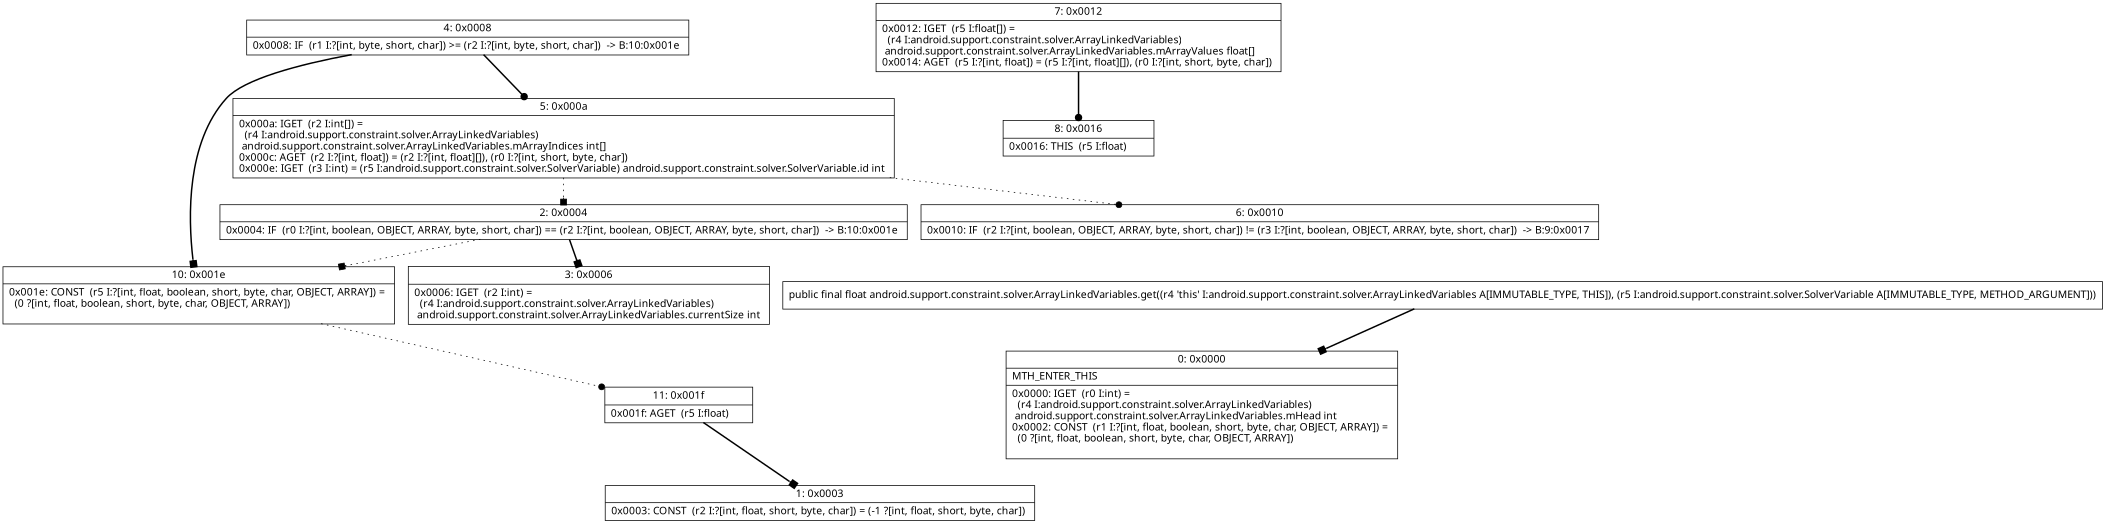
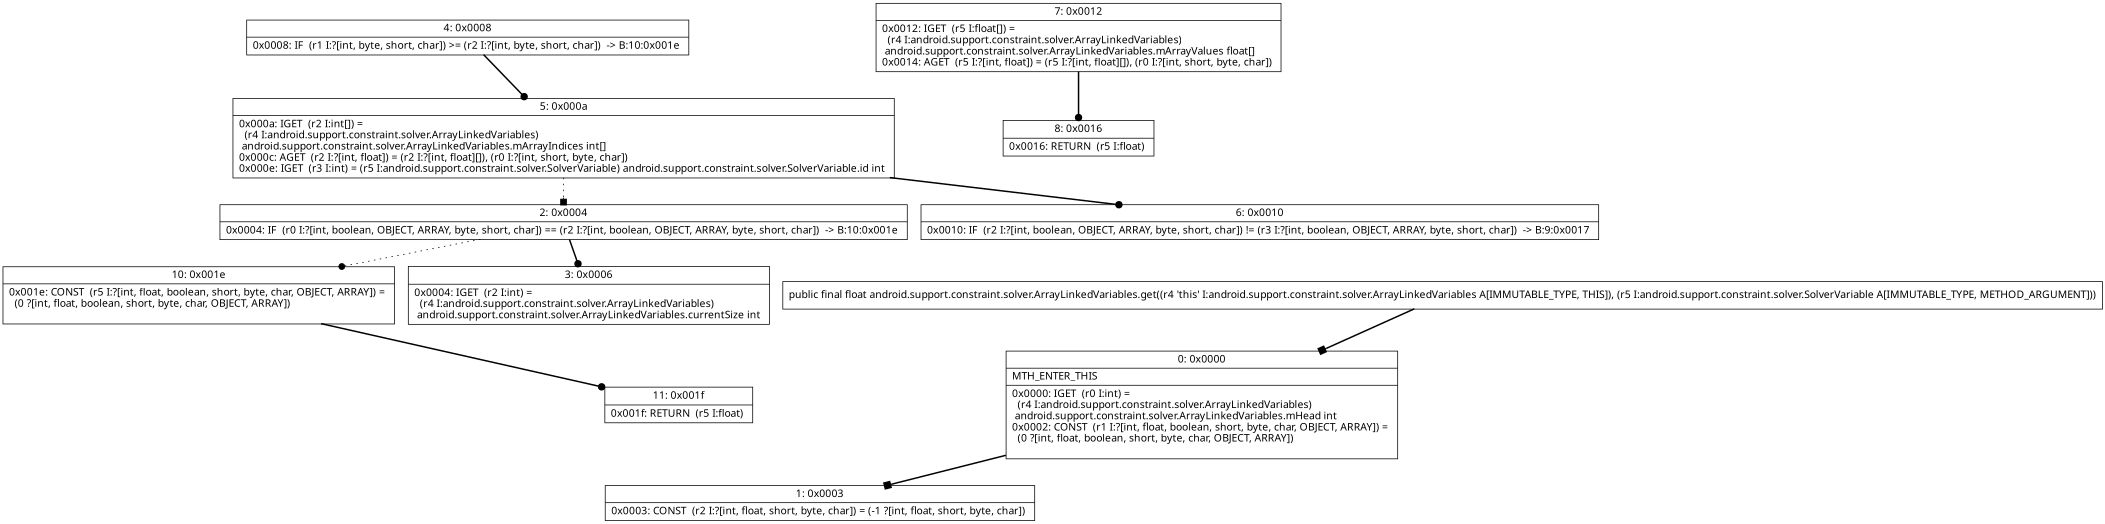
  digraph {
    fontname="Noto Sans"
    node [fontname="Noto Sans" shape=record]
    edge [arrowhead=dot fontname="Noto Sans" style=bold]
    n1 [label="{0\:\ 0x0000|MTH_ENTER_THIS\l|0x0000: IGET  (r0 I:int) = \l  (r4 I:android.support.constraint.solver.ArrayLinkedVariables)\l android.support.constraint.solver.ArrayLinkedVariables.mHead int \l0x0002: CONST  (r1 I:?[int, float, boolean, short, byte, char, OBJECT, ARRAY]) = \l  (0 ?[int, float, boolean, short, byte, char, OBJECT, ARRAY])\l \l}"]
    n2 [label="{1\:\ 0x0003|0x0003: CONST  (r2 I:?[int, float, short, byte, char]) = (\-1 ?[int, float, short, byte, char]) \l}"]
    n3 [label="{2\:\ 0x0004|0x0004: IF  (r0 I:?[int, boolean, OBJECT, ARRAY, byte, short, char]) == (r2 I:?[int, boolean, OBJECT, ARRAY, byte, short, char])  \-\> B:10:0x001e \l}"]
-   n4 [label="{3\:\ 0x0006|0x0006: IGET  (r2 I:int) = \l  (r4 I:android.support.constraint.solver.ArrayLinkedVariables)\l android.support.constraint.solver.ArrayLinkedVariables.currentSize int \l}"]
+   n4 [label="{3\:\ 0x0006|0x0004: IGET  (r2 I:int) = \l  (r4 I:android.support.constraint.solver.ArrayLinkedVariables)\l android.support.constraint.solver.ArrayLinkedVariables.currentSize int \l}"]
    n5 [label="{10\:\ 0x001e|0x001e: CONST  (r5 I:?[int, float, boolean, short, byte, char, OBJECT, ARRAY]) = \l  (0 ?[int, float, boolean, short, byte, char, OBJECT, ARRAY])\l \l}"]
-   n6 [label="{11\:\ 0x001f|0x001f: AGET  (r5 I:float) \l}"]
+   n6 [label="{11\:\ 0x001f|0x001f: RETURN  (r5 I:float) \l}"]
    n7 [label="{4\:\ 0x0008|0x0008: IF  (r1 I:?[int, byte, short, char]) \>= (r2 I:?[int, byte, short, char])  \-\> B:10:0x001e \l}"]
    n8 [label="{5\:\ 0x000a|0x000a: IGET  (r2 I:int[]) = \l  (r4 I:android.support.constraint.solver.ArrayLinkedVariables)\l android.support.constraint.solver.ArrayLinkedVariables.mArrayIndices int[] \l0x000c: AGET  (r2 I:?[int, float]) = (r2 I:?[int, float][]), (r0 I:?[int, short, byte, char]) \l0x000e: IGET  (r3 I:int) = (r5 I:android.support.constraint.solver.SolverVariable) android.support.constraint.solver.SolverVariable.id int \l}"]
    n9 [label="{6\:\ 0x0010|0x0010: IF  (r2 I:?[int, boolean, OBJECT, ARRAY, byte, short, char]) != (r3 I:?[int, boolean, OBJECT, ARRAY, byte, short, char])  \-\> B:9:0x0017 \l}"]
    n10 [label="{7\:\ 0x0012|0x0012: IGET  (r5 I:float[]) = \l  (r4 I:android.support.constraint.solver.ArrayLinkedVariables)\l android.support.constraint.solver.ArrayLinkedVariables.mArrayValues float[] \l0x0014: AGET  (r5 I:?[int, float]) = (r5 I:?[int, float][]), (r0 I:?[int, short, byte, char]) \l}"]
-   n11 [label="{8\:\ 0x0016|0x0016: THIS  (r5 I:float) \l}"]
+   n11 [label="{8\:\ 0x0016|0x0016: RETURN  (r5 I:float) \l}"]
    n12 [label="{public final float android.support.constraint.solver.ArrayLinkedVariables.get((r4 'this' I:android.support.constraint.solver.ArrayLinkedVariables A[IMMUTABLE_TYPE, THIS]), (r5 I:android.support.constraint.solver.SolverVariable A[IMMUTABLE_TYPE, METHOD_ARGUMENT])) }"]
-   n6 -> n2 [arrowhead=box]
-   n3 -> n4 [arrowhead=box]
-   n3 -> n5 [arrowhead=box style=dotted]
-   n5 -> n6 [style=dotted]
-   n7 -> n5 [arrowhead=box]
+   n1 -> n2 [arrowhead=box]
+   n3 -> n4
+   n3 -> n5 [style=dotted]
+   n5 -> n6
    n7 -> n8
    n8 -> n3 [arrowhead=box style=dotted]
-   n8 -> n9 [style=dotted]
+   n8 -> n9
    n10 -> n11
    n12 -> n1 [arrowhead=box]
  }
